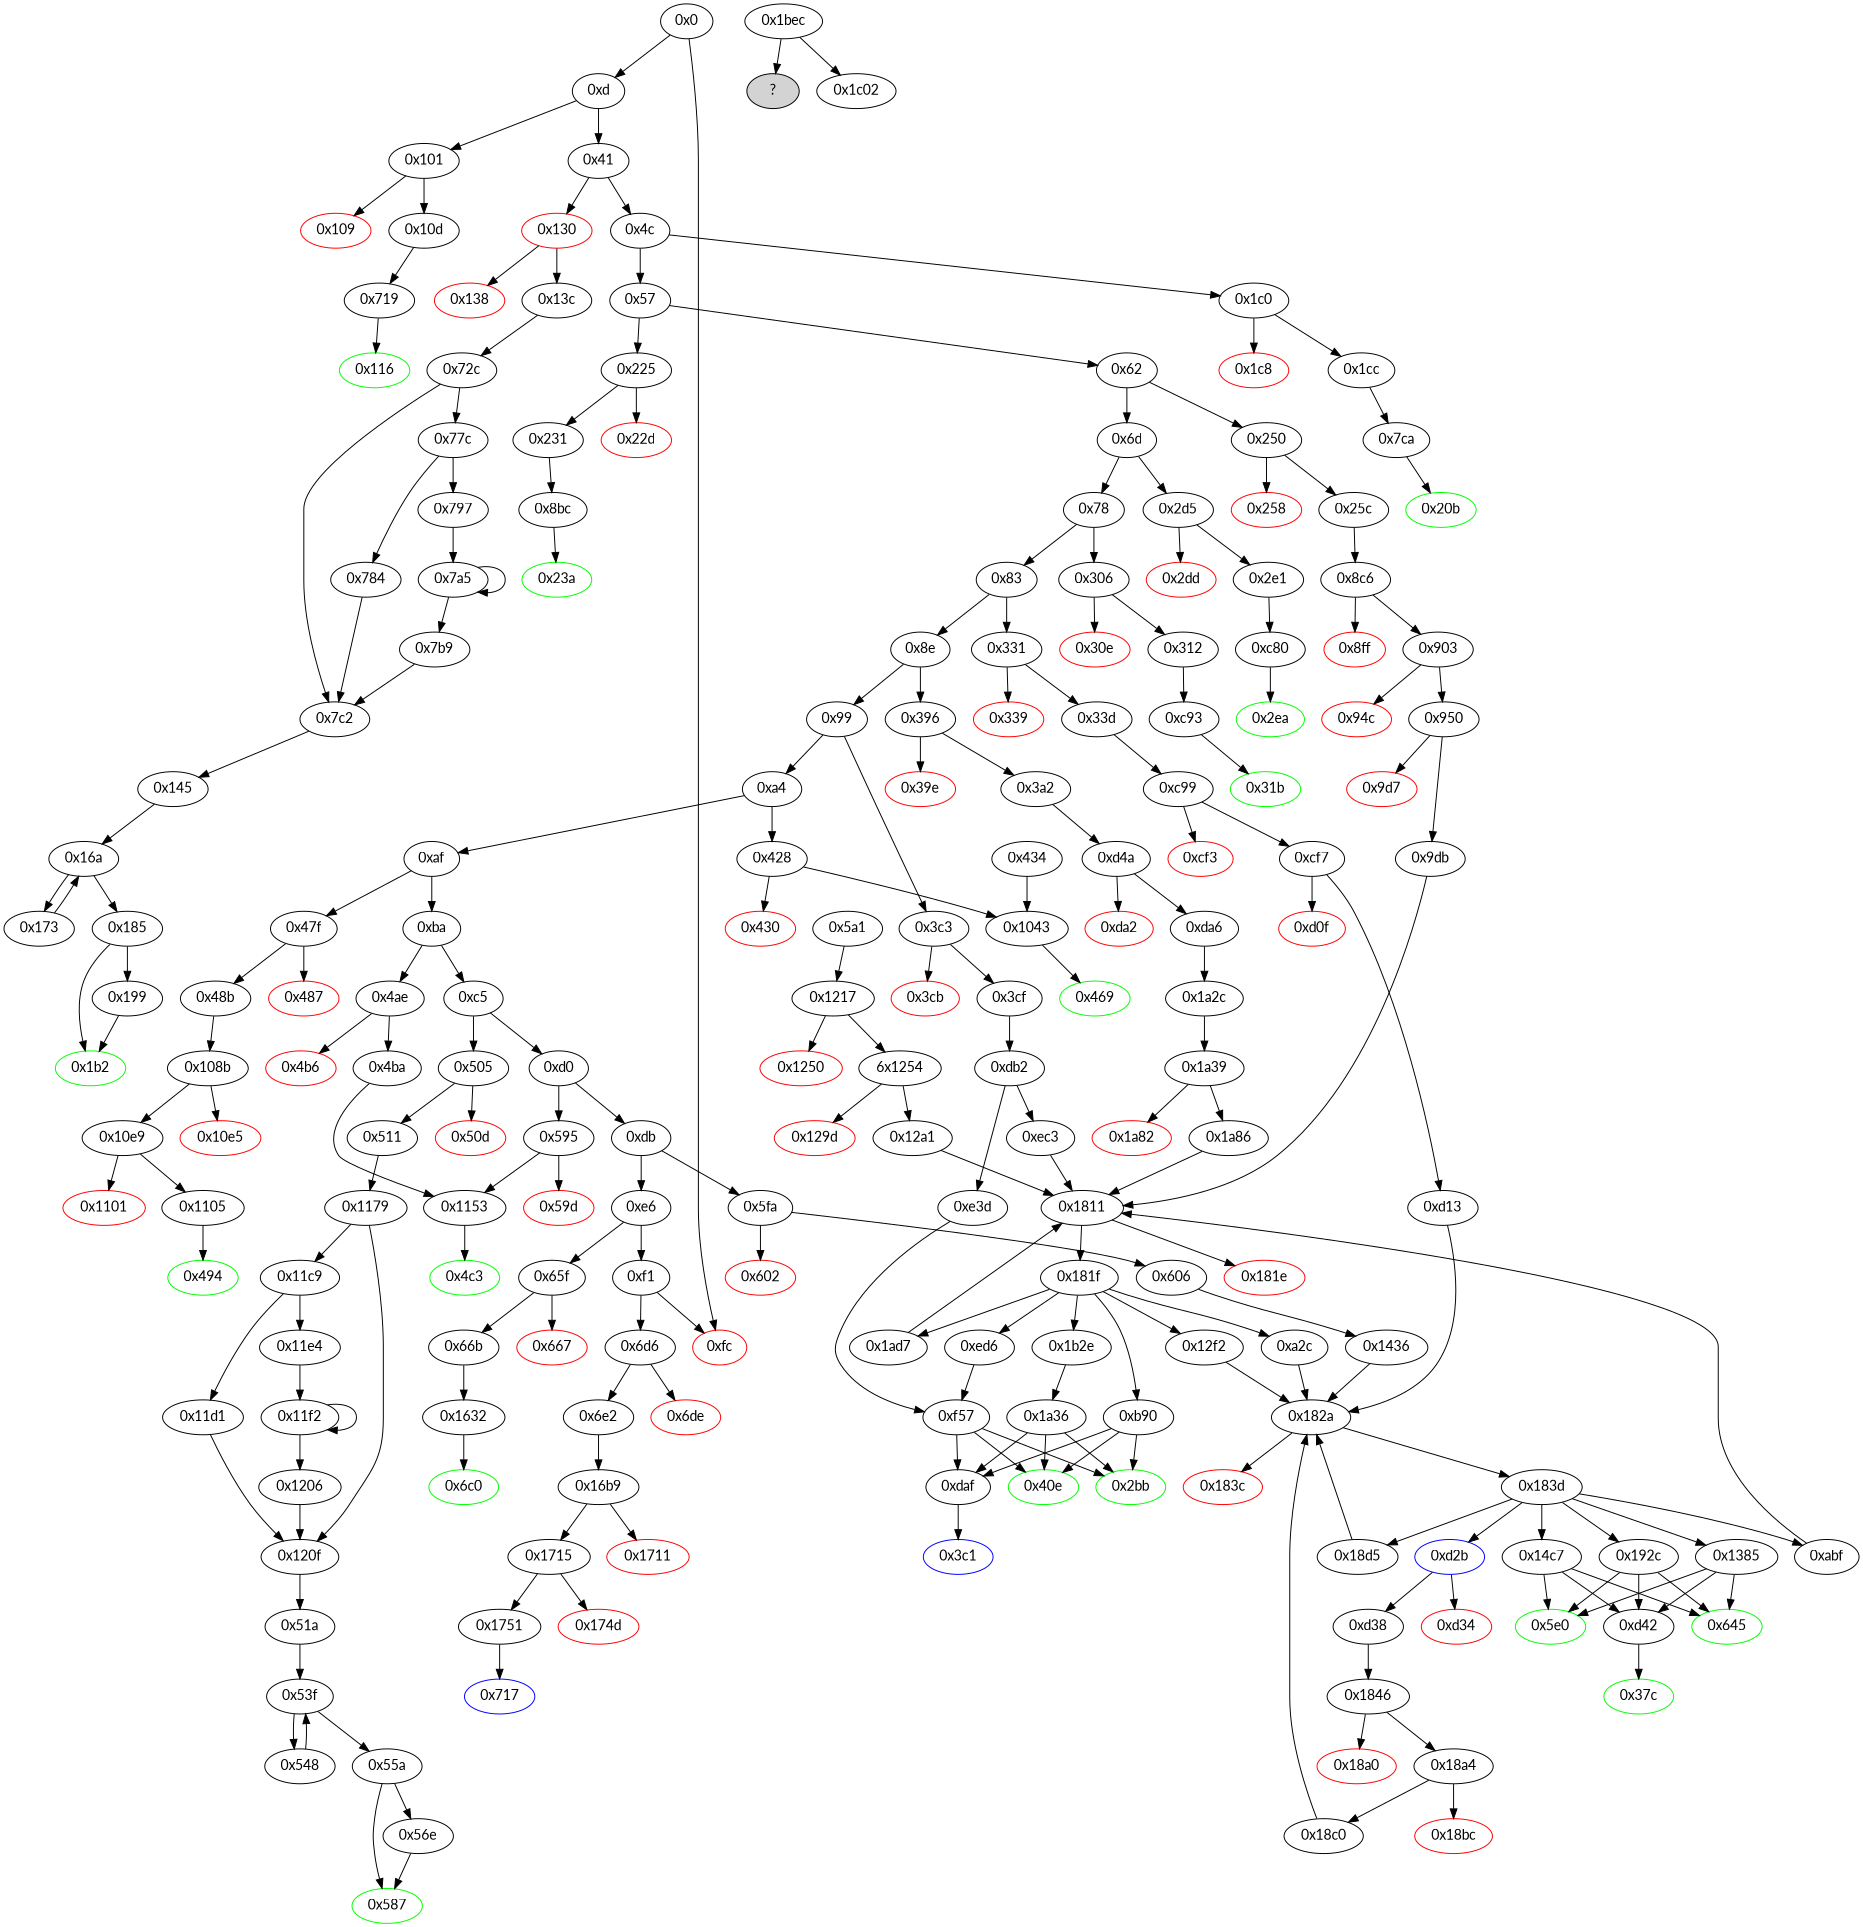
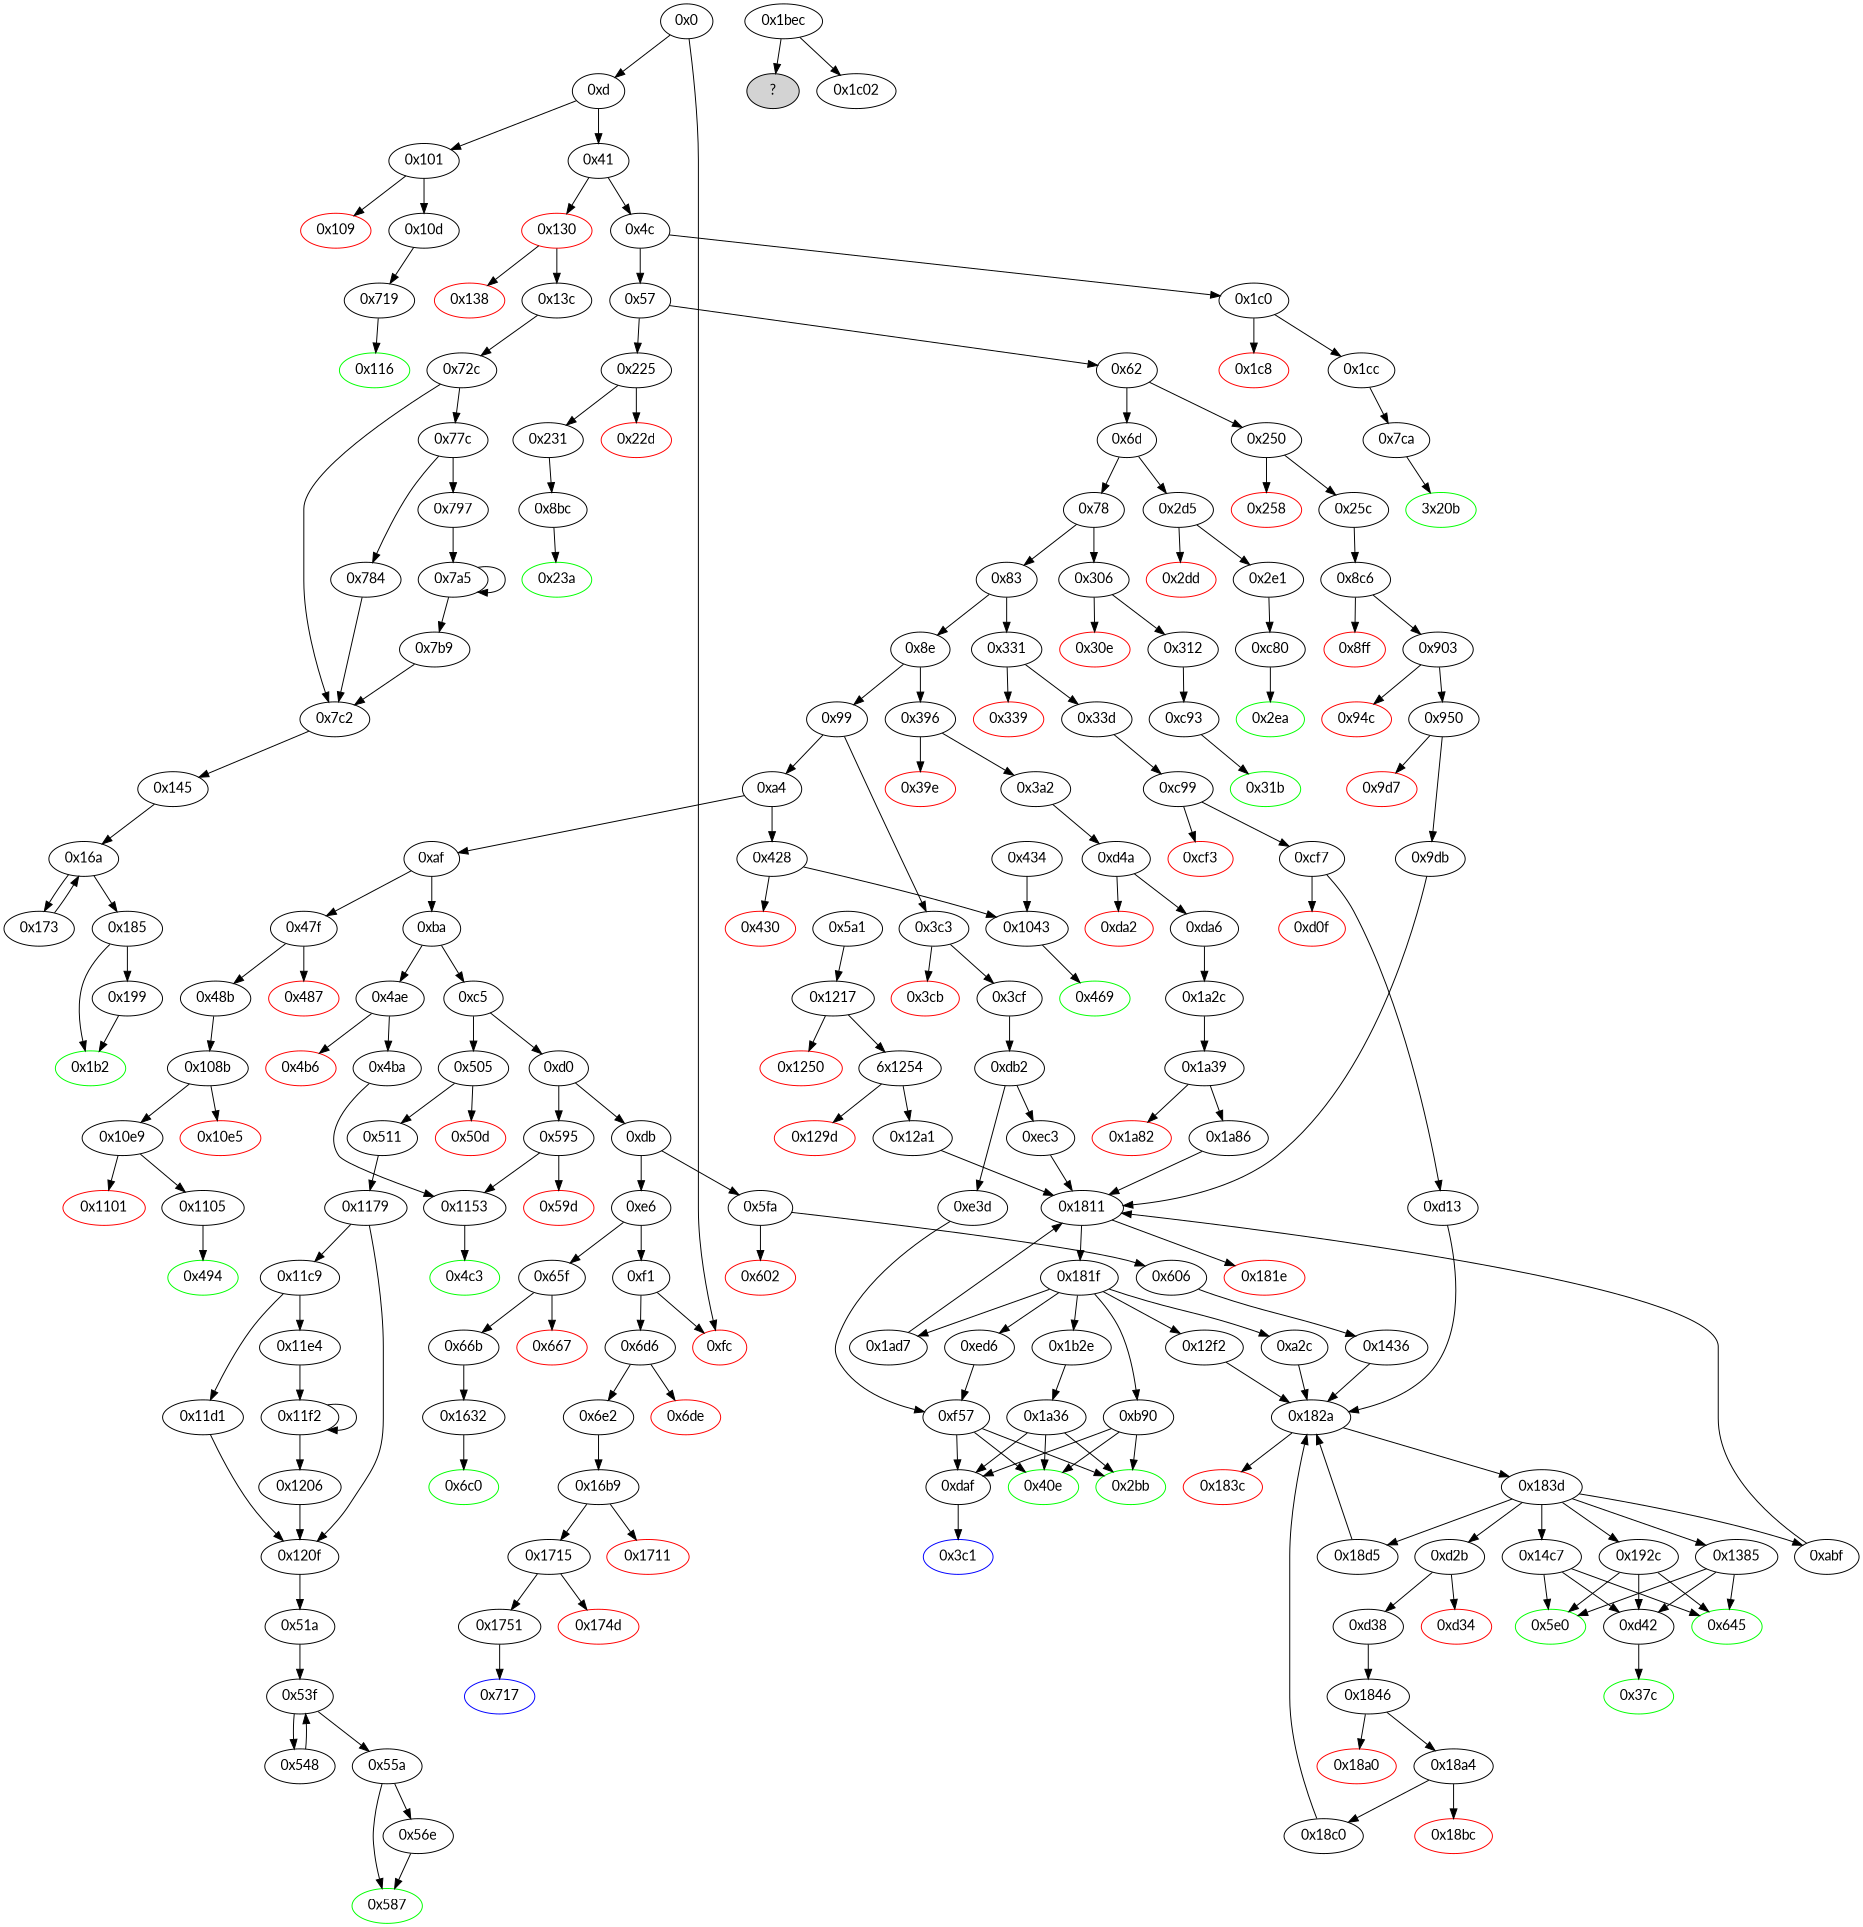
  digraph {
    fontname=Lato
    node [fillcolor=white fontname=Lato style=filled]
    edge [fontname=Lato]
    "0x22d" [color=red]
    "0x31b" [color=green]
    "0xc93"
    "?" [fillcolor=""]
    "0x1bec"
    "0x1c02"
    "0xda2" [color=red]
    "0xd4a"
    "0xda6"
    "0x1a2c"
    "0x1a86"
    "0x1811"
    "0x181e" [color=red]
    "0x181f"
    "0x57"
    "0x62"
    "0x225"
    "0x250"
    "0x6d"
    "0x231"
    "0x2ea" [color=green]
    "0xc80"
    "0x1b2e"
    "0x1a36"
    "0xdaf"
    "0x40e" [color=green]
    "0x2bb" [color=green]
    "0x129d" [color=red]
    "0x11f2"
    "0x1206"
    "0x120f"
    "0x6c0" [color=green]
    "0xd"
    "0x41"
    "0x101"
    "0x4c"
    "0x130" [color=red]
    "0x10d"
    "0x109" [color=red]
    "0x602" [color=red]
    "0xd34" [color=red]
-   "0xd2b" [color=blue]
+   "0xd2b"
    "0xd38"
    "0x1846"
    "0x5a1"
    "0x1217"
    n47 [label="6x1254"]
    "0x1250" [color=red]
    "0xdb"
    "0xe6"
    "0x5fa"
    "0xf1"
    "0x65f"
    "0x606"
    "0x4b6" [color=red]
    "0x494" [color=green]
    "0x183d"
    "0xabf"
    "0x192c"
    "0x1385"
    "0x14c7"
    "0x18d5"
    "0x645" [color=green]
    "0x5e0" [color=green]
    "0xd42"
    "0x182a"
    "0x18a4"
    "0x18c0"
    "0x18bc" [color=red]
    "0x53f"
    "0x548"
    "0x55a"
    "0x56e"
    "0x587" [color=green]
    "0x8ff" [color=red]
    "0x185"
    "0x199"
    "0x1b2" [color=green]
    "0xaf"
    "0xba"
    "0x47f"
    "0xc5"
    "0x4ae"
    "0x48b"
    "0x487" [color=red]
    "0x37c" [color=green]
    "0x18a0" [color=red]
    "0x3c1" [color=blue]
    "0x138" [color=red]
    "0x13c"
    "0x72c"
    "0x77c"
    "0x7c2"
    "0x3cf"
    "0xdb2"
    "0xe3d"
    "0xec3"
    "0x719"
    "0x116" [color=green]
    "0x505"
    "0xd0"
    "0x4ba"
    "0x1436"
    "0x183c" [color=red]
    "0xf57"
    "0x1c0"
    "0x1c8" [color=red]
    "0x1cc"
    "0x339" [color=red]
    "0x331"
    "0x33d"
    "0xc99"
    "0x7a5"
    "0x7b9"
    "0x11d1"
    "0x51a"
    "0x469" [color=green]
    "0x11e4"
    "0xfc" [color=red]
    "0x6d6"
    "0x66b"
    "0x667" [color=red]
    "0x3cb" [color=red]
    "0x78"
    "0x83"
    "0x306"
    "0x8e"
    "0x30e" [color=red]
    "0x312"
    "0x4c3" [color=green]
    "0x717" [color=blue]
    "0x258" [color=red]
    "0x10e9"
    "0x1105"
    "0x1101" [color=red]
    "0x1632"
    "0x59d" [color=red]
    "0x595"
    "0x1153"
    "0x12a1"
    "0x173"
    "0x16a"
    "0x99"
    "0x396"
    "0xa4"
    "0x3c3"
    "0x428"
    "0x3a2"
    "0x39e" [color=red]
-   "0x20b" [color=green]
+   "0x20b" [color=green label="3x20b"]
    "0x7ca"
    "0x9d7" [color=red]
    "0x511"
    "0x50d" [color=red]
    "0xed6"
    "0xcf3" [color=red]
    "0x8c6"
    "0x903"
    "0x94c" [color=red]
    "0x950"
    "0x0"
    "0x12f2"
    "0x1ad7"
    "0xb90"
    "0xa2c"
    "0x797"
    "0x174d" [color=red]
    "0x25c"
    "0x2d5"
    "0x1043"
    "0x430" [color=red]
    "0x11c9"
    "0x784"
    "0x145"
    "0x434"
    "0xd0f" [color=red]
    "0x1711" [color=red]
    "0xd13"
    "0x108b"
    "0x10e5" [color=red]
    "0x1179"
    "0x1715"
    "0x1751"
    "0x6de" [color=red]
    "0x6e2"
    "0x9db"
    "0x1a39"
    "0x1a82" [color=red]
    "0xcf7"
    "0x8bc"
    "0x2e1"
    "0x2dd" [color=red]
    "0x23a" [color=green]
    "0x16b9"
    "0xc93" -> "0x31b"
    "0x1bec" -> "?"
    "0x1bec" -> "0x1c02"
    "0xd4a" -> "0xda2"
    "0xd4a" -> "0xda6"
    "0xda6" -> "0x1a2c"
    "0x1a2c" -> "0x1a39"
    "0x1a86" -> "0x1811"
    "0x1811" -> "0x181e"
    "0x1811" -> "0x181f"
    "0x181f" -> "0x1b2e"
    "0x181f" -> "0xed6"
    "0x181f" -> "0x12f2"
    "0x181f" -> "0x1ad7"
    "0x181f" -> "0xb90"
    "0x181f" -> "0xa2c"
    "0x57" -> "0x62"
    "0x57" -> "0x225"
    "0x62" -> "0x250"
    "0x62" -> "0x6d"
    "0x225" -> "0x22d"
    "0x225" -> "0x231"
    "0x250" -> "0x258"
    "0x250" -> "0x25c"
    "0x6d" -> "0x78"
    "0x6d" -> "0x2d5"
    "0x231" -> "0x8bc"
    "0xc80" -> "0x2ea"
    "0x1b2e" -> "0x1a36"
    "0x1a36" -> "0xdaf"
    "0x1a36" -> "0x40e"
    "0x1a36" -> "0x2bb"
    "0xdaf" -> "0x3c1"
    "0x11f2" -> "0x11f2"
    "0x11f2" -> "0x1206"
    "0x1206" -> "0x120f"
    "0x120f" -> "0x51a"
    "0xd" -> "0x41"
    "0xd" -> "0x101"
    "0x41" -> "0x4c"
    "0x41" -> "0x130"
    "0x101" -> "0x10d"
    "0x101" -> "0x109"
    "0x4c" -> "0x57"
    "0x4c" -> "0x1c0"
    "0x130" -> "0x138"
    "0x130" -> "0x13c"
    "0x10d" -> "0x719"
    "0xd2b" -> "0xd34"
    "0xd2b" -> "0xd38"
    "0xd38" -> "0x1846"
    "0x1846" -> "0x18a4"
    "0x1846" -> "0x18a0"
    "0x5a1" -> "0x1217"
    "0x1217" -> n47
    "0x1217" -> "0x1250"
    n47 -> "0x129d"
    n47 -> "0x12a1"
    "0xdb" -> "0xe6"
    "0xdb" -> "0x5fa"
    "0xe6" -> "0xf1"
    "0xe6" -> "0x65f"
    "0x5fa" -> "0x602"
    "0x5fa" -> "0x606"
    "0xf1" -> "0xfc"
    "0xf1" -> "0x6d6"
    "0x65f" -> "0x66b"
    "0x65f" -> "0x667"
    "0x606" -> "0x1436"
    "0x183d" -> "0xd2b"
    "0x183d" -> "0xabf"
    "0x183d" -> "0x192c"
    "0x183d" -> "0x1385"
    "0x183d" -> "0x14c7"
    "0x183d" -> "0x18d5"
    "0xabf" -> "0x1811"
    "0x192c" -> "0x645"
    "0x192c" -> "0x5e0"
    "0x192c" -> "0xd42"
    "0x1385" -> "0x645"
    "0x1385" -> "0x5e0"
    "0x1385" -> "0xd42"
    "0x14c7" -> "0x645"
    "0x14c7" -> "0x5e0"
    "0x14c7" -> "0xd42"
    "0x18d5" -> "0x182a"
    "0xd42" -> "0x37c"
    "0x182a" -> "0x183d"
    "0x182a" -> "0x183c"
    "0x18a4" -> "0x18c0"
    "0x18a4" -> "0x18bc"
    "0x18c0" -> "0x182a"
    "0x53f" -> "0x548"
    "0x53f" -> "0x55a"
    "0x548" -> "0x53f"
    "0x55a" -> "0x56e"
    "0x55a" -> "0x587"
    "0x56e" -> "0x587"
    "0x185" -> "0x199"
    "0x185" -> "0x1b2"
    "0x199" -> "0x1b2"
    "0xaf" -> "0xba"
    "0xaf" -> "0x47f"
    "0xba" -> "0xc5"
    "0xba" -> "0x4ae"
    "0x47f" -> "0x48b"
    "0x47f" -> "0x487"
    "0xc5" -> "0x505"
    "0xc5" -> "0xd0"
    "0x4ae" -> "0x4b6"
    "0x4ae" -> "0x4ba"
    "0x48b" -> "0x108b"
    "0x13c" -> "0x72c"
    "0x72c" -> "0x77c"
    "0x72c" -> "0x7c2"
    "0x77c" -> "0x797"
    "0x77c" -> "0x784"
    "0x7c2" -> "0x145"
    "0x3cf" -> "0xdb2"
    "0xdb2" -> "0xe3d"
    "0xdb2" -> "0xec3"
    "0xe3d" -> "0xf57"
    "0xec3" -> "0x1811"
    "0x719" -> "0x116"
    "0x505" -> "0x511"
    "0x505" -> "0x50d"
    "0xd0" -> "0xdb"
    "0xd0" -> "0x595"
    "0x4ba" -> "0x1153"
    "0x1436" -> "0x182a"
    "0xf57" -> "0xdaf"
    "0xf57" -> "0x40e"
    "0xf57" -> "0x2bb"
    "0x1c0" -> "0x1c8"
    "0x1c0" -> "0x1cc"
    "0x1cc" -> "0x7ca"
    "0x331" -> "0x339"
    "0x331" -> "0x33d"
    "0x33d" -> "0xc99"
    "0xc99" -> "0xcf3"
    "0xc99" -> "0xcf7"
    "0x7a5" -> "0x7a5"
    "0x7a5" -> "0x7b9"
    "0x7b9" -> "0x7c2"
    "0x11d1" -> "0x120f"
    "0x51a" -> "0x53f"
    "0x11e4" -> "0x11f2"
    "0x6d6" -> "0x6de"
    "0x6d6" -> "0x6e2"
    "0x66b" -> "0x1632"
    "0x78" -> "0x83"
    "0x78" -> "0x306"
    "0x83" -> "0x331"
    "0x83" -> "0x8e"
    "0x306" -> "0x30e"
    "0x306" -> "0x312"
    "0x8e" -> "0x99"
    "0x8e" -> "0x396"
    "0x312" -> "0xc93"
    "0x10e9" -> "0x1105"
    "0x10e9" -> "0x1101"
    "0x1105" -> "0x494"
    "0x1632" -> "0x6c0"
    "0x595" -> "0x59d"
    "0x595" -> "0x1153"
    "0x1153" -> "0x4c3"
    "0x12a1" -> "0x1811"
    "0x173" -> "0x16a"
    "0x16a" -> "0x185"
    "0x16a" -> "0x173"
    "0x99" -> "0xa4"
    "0x99" -> "0x3c3"
    "0x396" -> "0x3a2"
    "0x396" -> "0x39e"
    "0xa4" -> "0xaf"
    "0xa4" -> "0x428"
    "0x3c3" -> "0x3cf"
    "0x3c3" -> "0x3cb"
    "0x428" -> "0x1043"
    "0x428" -> "0x430"
    "0x3a2" -> "0xd4a"
    "0x7ca" -> "0x20b"
    "0x511" -> "0x1179"
    "0xed6" -> "0xf57"
    "0x8c6" -> "0x8ff"
    "0x8c6" -> "0x903"
    "0x903" -> "0x94c"
    "0x903" -> "0x950"
    "0x950" -> "0x9d7"
    "0x950" -> "0x9db"
    "0x0" -> "0xd"
    "0x0" -> "0xfc"
    "0x12f2" -> "0x182a"
    "0x1ad7" -> "0x1811"
    "0xb90" -> "0xdaf"
    "0xb90" -> "0x40e"
    "0xb90" -> "0x2bb"
    "0xa2c" -> "0x182a"
    "0x797" -> "0x7a5"
    "0x25c" -> "0x8c6"
    "0x2d5" -> "0x2e1"
    "0x2d5" -> "0x2dd"
    "0x1043" -> "0x469"
    "0x11c9" -> "0x11d1"
    "0x11c9" -> "0x11e4"
    "0x784" -> "0x7c2"
    "0x145" -> "0x16a"
    "0x434" -> "0x1043"
    "0xd13" -> "0x182a"
    "0x108b" -> "0x10e9"
    "0x108b" -> "0x10e5"
    "0x1179" -> "0x120f"
    "0x1179" -> "0x11c9"
    "0x1715" -> "0x174d"
    "0x1715" -> "0x1751"
    "0x1751" -> "0x717"
    "0x6e2" -> "0x16b9"
    "0x9db" -> "0x1811"
    "0x1a39" -> "0x1a86"
    "0x1a39" -> "0x1a82"
    "0xcf7" -> "0xd0f"
    "0xcf7" -> "0xd13"
    "0x8bc" -> "0x23a"
    "0x2e1" -> "0xc80"
    "0x16b9" -> "0x1711"
    "0x16b9" -> "0x1715"
  }
